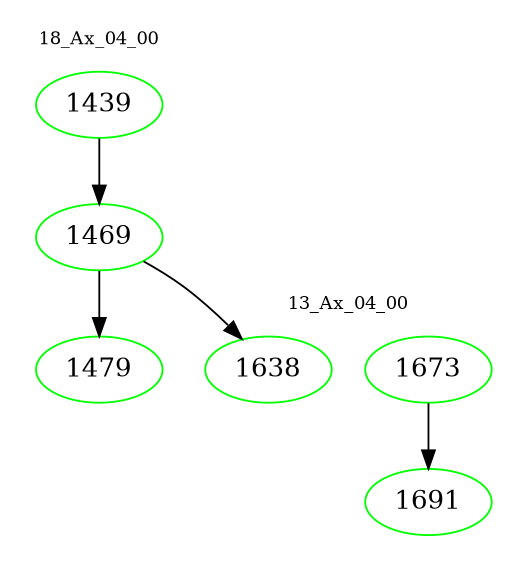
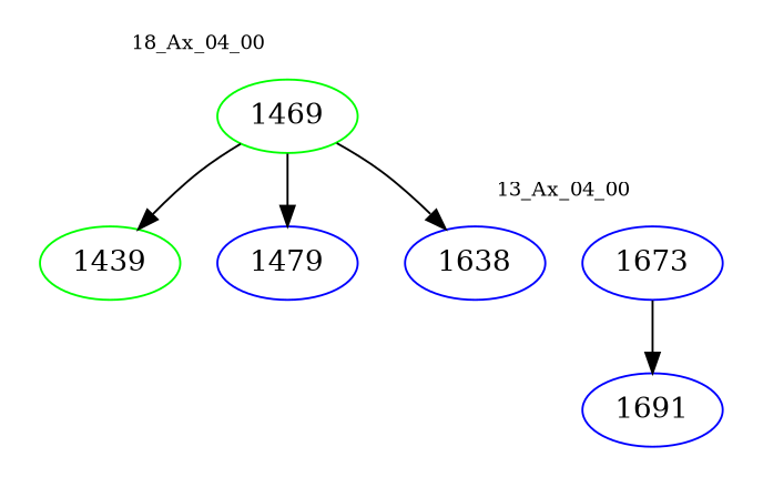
  digraph {
    node [color=green]
    edge [color=black]
    n1 [label=1469]
    n2 [label=1439]
-   n3 [label=1479]
-   n4 [label=1673]
-   n5 [label=1638]
-   n6 [label=1691]
+   n3 [color=blue label=1479]
+   n4 [color=blue label=1673]
+   n5 [color=blue label=1638]
+   n6 [color=blue label=1691]
    subgraph cluster_1 {
      color=white
      fontsize=10
      label="18_Ax_04_00"
      n1
      n2
      n3
    }
    subgraph cluster_2 {
      color=white
      fontsize=10
      label="13_Ax_04_00"
      n4
      n5
      n6
    }
-   n2 -> n1
+   n1 -> n2
    n1 -> n3
    n1 -> n5
    n4 -> n6
  }
